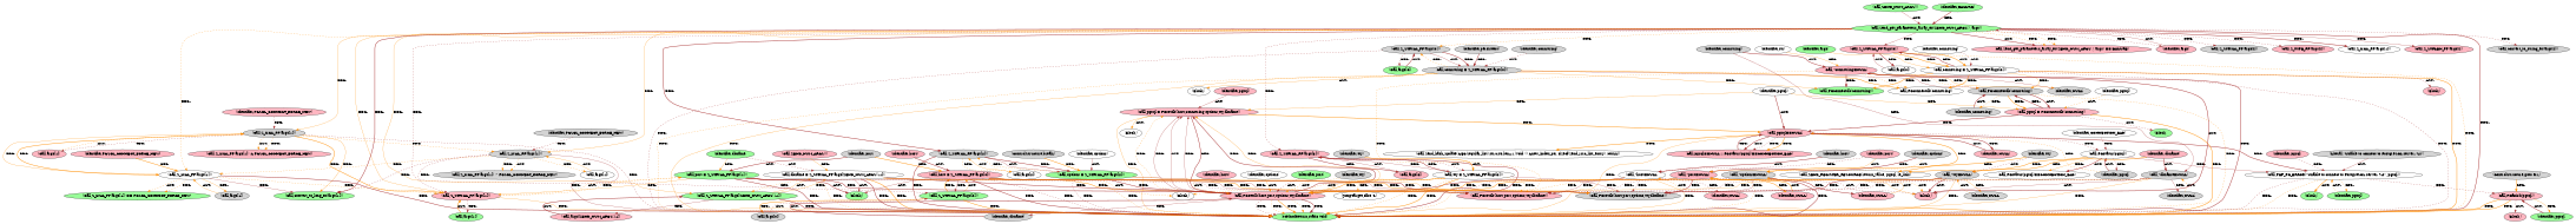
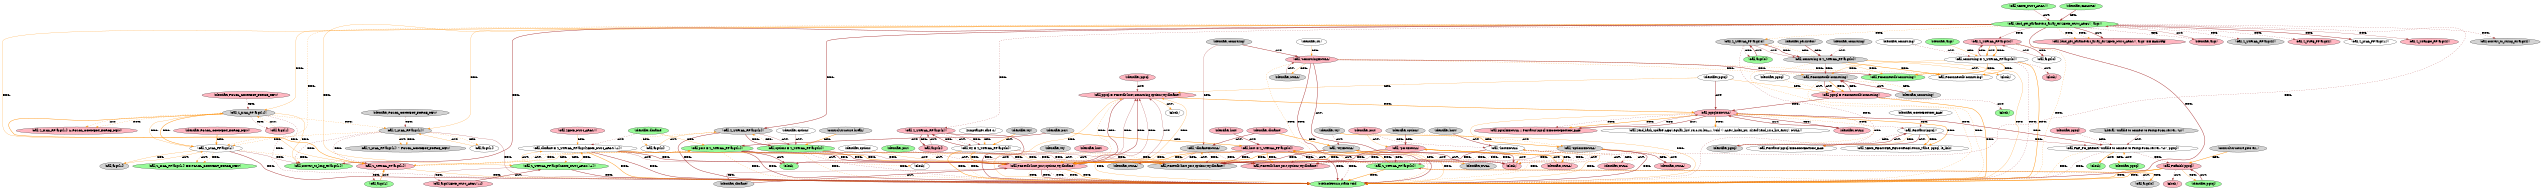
  digraph {
    node [fillcolor=lightpink style=filled]
    edge [color=brown style=bold]
    n1 [label="(Call,PQfinish(pgsql))"]
    n2 [fillcolor=palegreen label="(MethodReturn,static void)"]
    n3 [label="(Block,)"]
    n4 [fillcolor=palegreen label="(Identifier,pgsql)"]
    n5 [fillcolor=white label="(Call,PHP_PQ_ERROR(\"Unable to connect to PostgreSQL server: %s\", pgsql))"]
    n6 [fillcolor=palegreen label="(Identifier,pgsql)"]
    n7 [fillcolor=palegreen label="(Block,)"]
    n8 [label="(Call,pgsql==NULL)"]
    n9 [fillcolor=white label="(Call,PQstatus(pgsql))"]
    n10 [fillcolor=white label="(Call,zend_hash_update(&EG(regular_list),str.c,str.len+1,(void *) &new_index_ptr, sizeof(zend_rsrc_list_entry), NULL))"]
    n11 [fillcolor=white label="(Call,ZEND_REGISTER_RESOURCE(return_value, pgsql, le_link))"]
    n12 [label="(Identifier,NULL)"]
    n13 [label="(Call,pgsql==NULL || PQstatus(pgsql)==CONNECTION_BAD)"]
    n14 [fillcolor=lightgrey label="(Identifier,pgsql)"]
    n15 [fillcolor=white label="(Call,PQstatus(pgsql)==CONNECTION_BAD)"]
    n16 [label="(Call,pgsql = PQsetdb(host,connstring,options,tty,dbname))"]
    n17 [label="(Call,PQsetdb(host,port,options,tty,dbname))"]
    n18 [fillcolor=white label="(Block,)"]
    n19 [fillcolor=lightgrey label="(Identifier,dbname)"]
    n20 [fillcolor=white label="(Call,*host=NULL)"]
    n21 [label="(Block,)"]
    n22 [label="(Call,PQsetdb(host,port,options,tty,dbname))"]
    n23 [label="(Identifier,NULL)"]
    n24 [fillcolor=lightgrey label="(Call,PQsetdb(host,port,options,tty,dbname))"]
    n25 [label="(Call,host = Z_STRVAL_PP(args[0]))"]
    n26 [fillcolor=palegreen label="(Call,Z_STRVAL_PP(args[0]))"]
    n27 [fillcolor=palegreen label="(Block,)"]
    n28 [fillcolor=lightgrey label="(Call,args[0])"]
    n29 [fillcolor=palegreen label="(Call,zend_get_parameters_array_ex(ZEND_NUM_ARGS(), args))"]
    n30 [label="(Call,Z_STRVAL_PP(args[1]))"]
    n31 [fillcolor=lightgrey label="(Call,Z_LVAL_PP(args[1]))"]
    n32 [fillcolor=white label="(Call,Z_LVAL_PP(args[1]))"]
    n33 [fillcolor=lightgrey label="(Call,Z_LVAL_PP(args[1]))"]
    n34 [fillcolor=lightgrey label="(Call,Z_STRVAL_PP(args[2]))"]
    n35 [label="(Call,Z_STRVAL_PP(args[3]))"]
    n36 [fillcolor=palegreen label="(Call,Z_STRVAL_PP(args[ZEND_NUM_ARGS()-1]))"]
    n37 [fillcolor=lightgrey label="(Call,Z_STRVAL_PP(args[0]))"]
    n38 [label="(Call,Z_STRVAL_PP(args[0]))"]
    n39 [label="(Call,zend_get_parameters_array_ex(ZEND_NUM_ARGS(), args) == FAILURE)"]
    n40 [label="(Identifier,args)"]
    n41 [fillcolor=lightgrey label="(Call,Z_STRVAL_PP(args[i]))"]
    n42 [label="(Call,Z_TYPE_PP(args[i]))"]
    n43 [fillcolor=white label="(Call,Z_LVAL_PP(args[1]))"]
    n44 [label="(Call,Z_STRLEN_PP(args[i]))"]
    n45 [fillcolor=palegreen label="(Call,convert_to_long_ex(args[1]))"]
    n46 [fillcolor=lightgrey label="(Call,convert_to_string_ex(args[i]))"]
    n47 [fillcolor=palegreen label="(Call,port = Z_STRVAL_PP(args[1]))"]
    n48 [fillcolor=palegreen label="(Call,args[1])"]
    n49 [label="(Call,args[1])"]
    n50 [label="(Call,Z_LVAL_PP(args[1]) & PGSQL_CONNECT_FORCE_NEW)"]
    n51 [fillcolor=lightgrey label="(Call,args[1])"]
    n52 [fillcolor=palegreen label="(Call,Z_LVAL_PP(args[1]) == PGSQL_CONNECT_FORCE_NEW)"]
    n53 [fillcolor=lightgrey label="(Call,Z_LVAL_PP(args[1]) ^ PGSQL_CONNECT_FORCE_NEW)"]
    n54 [fillcolor=white label="(Call,args[1])"]
    n55 [fillcolor=palegreen label="(Call,options = Z_STRVAL_PP(args[2]))"]
    n56 [fillcolor=white label="(Call,args[2])"]
    n57 [fillcolor=white label="(Call,tty = Z_STRVAL_PP(args[3]))"]
    n58 [label="(Call,args[3])"]
    n59 [fillcolor=white label="(Call,dbname = Z_STRVAL_PP(args[ZEND_NUM_ARGS()-1]))"]
    n60 [label="(Call,args[ZEND_NUM_ARGS()-1])"]
    n61 [fillcolor=lightgrey label="(Call,connstring = Z_STRVAL_PP(args[0]))"]
    n62 [fillcolor=palegreen label="(Call,args[0])"]
    n63 [fillcolor=white label="(Call,connstring = Z_STRVAL_PP(args[0]))"]
    n64 [fillcolor=white label="(Call,args[0])"]
    n65 [label="(Call,*port=NULL)"]
    n66 [label="(Identifier,NULL)"]
    n67 [fillcolor=white label="(Block,)"]
    n68 [fillcolor=lightgrey label="(Call,*options=NULL)"]
    n69 [label="(Identifier,NULL)"]
    n70 [fillcolor=lightgrey label="(Call,*tty=NULL)"]
    n71 [fillcolor=lightgrey label="(Identifier,NULL)"]
    n72 [fillcolor=lightgrey label="(Call,*dbname=NULL)"]
    n73 [fillcolor=lightgrey label="(Identifier,NULL)"]
    n74 [label="(Call,pgsql = PQconnectdb(connstring))"]
    n75 [fillcolor=lightgrey label="(Call,PQconnectdb(connstring))"]
    n76 [fillcolor=palegreen label="(Block,)"]
    n77 [fillcolor=lightgrey label="(Identifier,connstring)"]
    n78 [fillcolor=white label="(Block,)"]
    n79 [fillcolor=white label="(Call,PQconnectdb(connstring))"]
    n80 [fillcolor=palegreen label="(Call,PQconnectdb(connstring))"]
    n81 [label="(Block,)"]
    n82 [label="(Call,*connstring=NULL)"]
    n83 [fillcolor=lightgrey label="(Identifier,NULL)"]
    n84 [fillcolor=lightgrey label="(ControlStructure,break;)"]
    n85 [label="(Call,ZEND_NUM_ARGS())"]
    n86 [fillcolor=lightgrey label="(Identifier,host)"]
    n87 [fillcolor=lightgrey label="(Identifier,tty)"]
    n88 [label="(Identifier,PGSQL_CONNECT_FORCE_NEW)"]
    n89 [label="(Identifier,host)"]
    n90 [fillcolor=palegreen label="(Call,ZEND_NUM_ARGS())"]
    n91 [fillcolor=lightgrey label="(Identifier,connstring)"]
    n92 [fillcolor=lightgrey label="(Identifier,PGSQL_CONNECT_FORCE_NEW)"]
    n93 [fillcolor=white label="(Identifier,str)"]
    n94 [fillcolor=lightgrey label="(Identifier,tty)"]
    n95 [fillcolor=palegreen label="(Identifier,FAILURE)"]
    n96 [fillcolor=lightgrey label="(ControlStructure,goto err;)"]
    n97 [fillcolor=lightgrey label="(Identifier,port)"]
    n98 [fillcolor=lightgrey label="(Identifier,persistent)"]
    n99 [fillcolor=white label="(Identifier,pgsql)"]
    n100 [fillcolor=white label="(Identifier,options)"]
    n101 [label="(Identifier,PGSQL_CONNECT_FORCE_NEW)"]
    n102 [label="(Identifier,host)"]
    n103 [fillcolor=lightgrey label="(Identifier,options)"]
    n104 [fillcolor=white label="(JumpTarget,case 4:)"]
    n105 [fillcolor=white label="(Identifier,options)"]
    n106 [label="(Identifier,port)"]
    n107 [fillcolor=white label="(Identifier,pgsql)"]
    n108 [label="(Identifier,pgsql)"]
    n109 [fillcolor=palegreen label="(Identifier,dbname)"]
    n110 [fillcolor=white label="(Identifier,connstring)"]
    n111 [fillcolor=palegreen label="(Identifier,port)"]
    n112 [fillcolor=lightgrey label="(Identifier,tty)"]
    n113 [label="(Identifier,dbname)"]
    n114 [fillcolor=white label="(Identifier,CONNECTION_BAD)"]
    n115 [fillcolor=palegreen label="(Identifier,args)"]
    n116 [fillcolor=lightgrey label="(Identifier,connstring)"]
    n117 [label="(Identifier,pgsql)"]
    n118 [fillcolor=lightgrey label="(Literal,\"Unable to connect to PostgreSQL server: %s\")"]
    n1 -> n2 [color=darkorange label="DDG: "]
    n1 -> n2 [color=darkorange label="DDG: "]
    n1 -> n3 [label="AST: " style=dashed]
    n1 -> n4 [color=darkorange label="CFG: " style=solid]
    n4 -> n1 [label="AST: "]
    n5 -> n1 [label="DDG: " style=dashed]
    n5 -> n2 [color=darkorange label="DDG: " style=dashed]
    n5 -> n2 [label="DDG: " style=dashed]
    n5 -> n6 [color=darkorange label="CFG: " style=dashed]
    n5 -> n7 [color=darkorange label="AST: "]
    n6 -> n5 [color=darkorange label="AST: " style=dashed]
    n8 -> n2 [color=darkorange label="DDG: " style=solid]
    n8 -> n5 [label="DDG: "]
    n8 -> n9 [label="DDG: " style=dashed]
    n8 -> n10 [color=darkorange label="DDG: "]
    n8 -> n11 [color=darkorange label="DDG: "]
    n8 -> n12 [label="CFG: "]
    n8 -> n13 [label="AST: "]
    n8 -> n13 [label="DDG: " style=dashed]
    n8 -> n13 [color=darkorange label="DDG: "]
    n9 -> n5 [label="DDG: " style=solid]
    n9 -> n11 [color=darkorange label="DDG: "]
    n9 -> n14 [label="CFG: " style=dashed]
    n9 -> n15 [label="AST: "]
    n9 -> n15 [color=darkorange label="DDG: " style=solid]
    n12 -> n8 [label="AST: "]
-   n13 -> n8 [label="CFG: "]
+   n13 -> n8 [label="CFG: " style=solid]
    n14 -> n8 [color=darkorange label="CFG: " style=dashed]
    n14 -> n9 [label="AST: "]
    n16 -> n2 [color=darkorange label="DDG: " style=solid]
    n16 -> n8 [color=darkorange label="DDG: "]
    n16 -> n17 [label="CFG: "]
    n16 -> n18 [color=darkorange label="AST: " style=solid]
    n17 -> n2 [color=darkorange label="DDG: " style=dashed]
    n17 -> n2 [label="DDG: "]
    n17 -> n2 [label="DDG: " style=dashed]
    n17 -> n2 [color=darkorange label="DDG: " style=dashed]
    n17 -> n2 [color=darkorange label="DDG: "]
    n17 -> n16 [label="AST: " style=solid]
    n17 -> n16 [label="DDG: " style=solid]
    n17 -> n16 [color=darkorange label="DDG: " style=dashed]
    n17 -> n16 [label="DDG: " style=solid]
    n17 -> n16 [label="DDG: "]
    n17 -> n16 [color=darkorange label="DDG: " style=solid]
    n17 -> n19 [label="CFG: " style=solid]
    n19 -> n17 [label="AST: "]
    n20 -> n2 [color=darkorange label="DDG: " style=solid]
    n20 -> n17 [label="DDG: "]
    n20 -> n21 [label="AST: " style=dashed]
    n20 -> n22 [color=darkorange label="DDG: " style=dashed]
    n20 -> n23 [label="CFG: " style=dashed]
    n20 -> n24 [label="DDG: " style=dashed]
    n23 -> n20 [color=darkorange label="AST: " style=dashed]
    n25 -> n2 [label="DDG: " style=dashed]
    n25 -> n2 [label="DDG: "]
    n25 -> n17 [color=darkorange label="DDG: "]
    n25 -> n22 [color=darkorange label="DDG: "]
    n25 -> n24 [label="DDG: "]
    n25 -> n26 [label="CFG: " style=solid]
    n25 -> n27 [label="AST: " style=solid]
    n26 -> n2 [color=darkorange label="DDG: "]
    n26 -> n25 [color=darkorange label="AST: " style=solid]
    n26 -> n25 [color=darkorange label="DDG: "]
    n26 -> n28 [color=darkorange label="CFG: "]
    n28 -> n26 [label="AST: " style=dashed]
    n29 -> n2 [label="DDG: "]
    n29 -> n26 [label="DDG: " style=dashed]
    n29 -> n30 [color=darkorange label="DDG: " style=solid]
    n29 -> n31 [color=darkorange label="DDG: " style=solid]
    n29 -> n32 [color=darkorange label="DDG: " style=dashed]
    n29 -> n33 [color=darkorange label="DDG: " style=solid]
    n29 -> n34 [label="DDG: "]
    n29 -> n35 [label="DDG: " style=dashed]
    n29 -> n36 [color=darkorange label="DDG: " style=solid]
    n29 -> n37 [color=darkorange label="DDG: " style=dashed]
    n29 -> n38 [label="DDG: " style=solid]
    n29 -> n39 [label="AST: "]
    n29 -> n39 [color=darkorange label="DDG: " style=dashed]
    n29 -> n39 [color=darkorange label="DDG: " style=dashed]
    n29 -> n40 [label="CFG: " style=dashed]
    n29 -> n41 [label="DDG: " style=dashed]
    n29 -> n42 [label="DDG: " style=dashed]
    n29 -> n43 [label="DDG: "]
    n29 -> n44 [label="DDG: " style=solid]
    n29 -> n45 [label="DDG: "]
    n29 -> n46 [label="DDG: " style=dashed]
    n30 -> n2 [color=darkorange label="DDG: " style=solid]
    n30 -> n47 [color=darkorange label="AST: " style=dashed]
    n30 -> n47 [color=darkorange label="DDG: " style=dashed]
    n30 -> n48 [label="CFG: " style=dashed]
    n31 -> n2 [label="DDG: " style=dashed]
    n31 -> n30 [color=darkorange label="DDG: "]
    n31 -> n32 [color=darkorange label="DDG: "]
    n31 -> n33 [color=darkorange label="DDG: " style=dashed]
    n31 -> n45 [color=darkorange label="DDG: " style=solid]
    n31 -> n49 [label="CFG: " style=dashed]
    n31 -> n50 [color=darkorange label="AST: " style=dashed]
    n31 -> n50 [color=darkorange label="DDG: " style=dashed]
    n32 -> n2 [label="DDG: "]
    n32 -> n30 [color=darkorange label="DDG: " style=dashed]
    n32 -> n31 [color=darkorange label="DDG: " style=solid]
    n32 -> n45 [label="DDG: " style=solid]
    n32 -> n51 [color=darkorange label="CFG: " style=solid]
    n32 -> n52 [color=darkorange label="AST: " style=dashed]
    n32 -> n52 [color=darkorange label="DDG: " style=dashed]
    n33 -> n2 [label="DDG: " style=solid]
    n33 -> n30 [label="DDG: " style=dashed]
    n33 -> n32 [color=darkorange label="DDG: " style=dashed]
    n33 -> n45 [label="DDG: " style=dashed]
    n33 -> n53 [color=darkorange label="AST: " style=dashed]
    n33 -> n53 [color=darkorange label="DDG: " style=dashed]
    n33 -> n54 [color=darkorange label="CFG: " style=dashed]
    n34 -> n2 [label="DDG: "]
    n34 -> n55 [label="AST: " style=solid]
    n34 -> n55 [label="DDG: "]
    n34 -> n56 [color=darkorange label="CFG: " style=dashed]
    n35 -> n2 [label="DDG: "]
    n35 -> n57 [label="AST: " style=dashed]
    n35 -> n57 [label="DDG: " style=solid]
    n35 -> n58 [label="CFG: "]
    n36 -> n2 [label="DDG: "]
    n36 -> n59 [color=darkorange label="AST: " style=solid]
    n36 -> n59 [color=darkorange label="DDG: " style=solid]
    n36 -> n60 [label="CFG: " style=solid]
    n37 -> n2 [label="DDG: " style=dashed]
    n37 -> n61 [label="AST: " style=solid]
    n37 -> n61 [label="DDG: "]
    n37 -> n62 [label="CFG: " style=dashed]
    n38 -> n2 [color=darkorange label="DDG: " style=dashed]
    n38 -> n63 [color=darkorange label="AST: "]
    n38 -> n63 [color=darkorange label="DDG: "]
    n38 -> n64 [label="CFG: "]
    n40 -> n29 [label="AST: " style=solid]
    n47 -> n2 [label="DDG: "]
    n47 -> n2 [color=darkorange label="DDG: " style=dashed]
    n47 -> n17 [label="DDG: "]
    n47 -> n22 [label="DDG: " style=dashed]
    n47 -> n24 [label="DDG: " style=solid]
    n47 -> n27 [label="AST: "]
    n47 -> n30 [color=darkorange label="CFG: " style=solid]
    n48 -> n30 [color=darkorange label="AST: "]
    n49 -> n31 [color=darkorange label="AST: " style=dashed]
    n51 -> n32 [color=darkorange label="AST: " style=solid]
    n54 -> n33 [color=darkorange label="AST: " style=solid]
    n55 -> n2 [label="DDG: " style=dashed]
    n55 -> n2 [color=darkorange label="DDG: " style=dashed]
    n55 -> n17 [label="DDG: "]
    n55 -> n22 [label="DDG: " style=solid]
    n55 -> n24 [color=darkorange label="DDG: " style=solid]
    n55 -> n34 [color=darkorange label="CFG: " style=dashed]
    n55 -> n67 [color=darkorange label="AST: " style=dashed]
    n56 -> n34 [color=darkorange label="AST: " style=solid]
    n57 -> n2 [color=darkorange label="DDG: " style=dashed]
    n57 -> n2 [color=darkorange label="DDG: "]
    n57 -> n17 [color=darkorange label="DDG: "]
    n57 -> n22 [color=darkorange label="DDG: " style=dashed]
    n57 -> n24 [label="DDG: " style=solid]
    n57 -> n35 [label="CFG: "]
    n57 -> n67 [color=darkorange label="AST: " style=dashed]
    n58 -> n35 [label="AST: " style=solid]
    n59 -> n2 [color=darkorange label="DDG: "]
    n59 -> n2 [label="DDG: "]
    n59 -> n17 [label="DDG: "]
    n59 -> n22 [label="DDG: " style=solid]
    n59 -> n24 [color=darkorange label="DDG: "]
    n59 -> n27 [label="AST: " style=solid]
    n59 -> n36 [color=darkorange label="CFG: " style=dashed]
    n60 -> n36 [label="AST: "]
    n61 -> n2 [color=darkorange label="DDG: " style=dashed]
    n61 -> n2 [color=darkorange label="DDG: " style=solid]
    n61 -> n37 [color=darkorange label="CFG: " style=dashed]
    n61 -> n75 [label="DDG: " style=solid]
    n61 -> n78 [color=darkorange label="AST: " style=solid]
    n61 -> n79 [color=darkorange label="DDG: "]
    n61 -> n80 [color=darkorange label="DDG: " style=solid]
    n62 -> n37 [label="AST: "]
    n63 -> n2 [color=darkorange label="DDG: "]
    n63 -> n2 [label="DDG: " style=dashed]
    n63 -> n38 [label="CFG: "]
    n63 -> n75 [color=darkorange label="DDG: " style=solid]
    n63 -> n79 [color=darkorange label="DDG: "]
    n63 -> n80 [color=darkorange label="DDG: "]
    n63 -> n81 [label="AST: " style=dashed]
    n64 -> n38 [label="AST: " style=solid]
    n65 -> n2 [color=darkorange label="DDG: " style=dashed]
    n65 -> n17 [color=darkorange label="DDG: "]
    n65 -> n21 [color=darkorange label="AST: " style=solid]
    n65 -> n22 [label="DDG: " style=solid]
    n65 -> n24 [label="DDG: "]
    n65 -> n66 [color=darkorange label="CFG: "]
    n66 -> n65 [color=darkorange label="AST: "]
    n68 -> n2 [label="DDG: "]
    n68 -> n17 [label="DDG: " style=dashed]
    n68 -> n21 [color=darkorange label="AST: " style=dashed]
    n68 -> n22 [label="DDG: " style=dashed]
    n68 -> n24 [label="DDG: " style=solid]
    n68 -> n69 [label="CFG: "]
    n69 -> n68 [color=darkorange label="AST: " style=solid]
    n70 -> n2 [color=darkorange label="DDG: " style=solid]
    n70 -> n17 [color=darkorange label="DDG: "]
    n70 -> n21 [label="AST: "]
    n70 -> n22 [label="DDG: " style=dashed]
    n70 -> n24 [label="DDG: "]
    n70 -> n71 [color=darkorange label="CFG: " style=solid]
    n71 -> n70 [color=darkorange label="AST: " style=dashed]
    n72 -> n2 [color=darkorange label="DDG: " style=solid]
    n72 -> n17 [color=darkorange label="DDG: " style=solid]
    n72 -> n21 [label="AST: " style=solid]
    n72 -> n22 [label="DDG: " style=dashed]
    n72 -> n24 [label="DDG: " style=dashed]
    n72 -> n73 [label="CFG: " style=solid]
    n73 -> n72 [color=darkorange label="AST: " style=dashed]
    n74 -> n2 [color=darkorange label="DDG: "]
    n74 -> n8 [label="DDG: "]
    n74 -> n75 [label="CFG: "]
    n74 -> n76 [label="AST: " style=dashed]
    n75 -> n2 [color=darkorange label="DDG: " style=dashed]
    n75 -> n74 [label="AST: "]
    n75 -> n74 [color=darkorange label="DDG: "]
    n75 -> n77 [color=darkorange label="CFG: " style=dashed]
    n77 -> n75 [label="AST: "]
    n82 -> n2 [color=darkorange label="DDG: " style=dashed]
    n82 -> n2 [label="DDG: "]
    n82 -> n21 [label="AST: "]
    n82 -> n75 [color=darkorange label="DDG: " style=dashed]
    n82 -> n79 [color=darkorange label="DDG: " style=dashed]
    n82 -> n80 [label="DDG: "]
    n82 -> n83 [color=darkorange label="CFG: " style=solid]
    n83 -> n82 [label="AST: " style=solid]
    n84 -> n55 [color=darkorange label="CFG: "]
    n85 -> n59 [color=darkorange label="CFG: " style=solid]
    n86 -> n20 [label="AST: "]
    n87 -> n57 [color=darkorange label="AST: "]
    n88 -> n32 [color=darkorange label="CFG: "]
    n89 -> n17 [color=darkorange label="AST: " style=dashed]
    n90 -> n29 [label="AST: " style=solid]
    n91 -> n72 [label="CFG: " style=solid]
    n91 -> n82 [label="AST: "]
    n92 -> n33 [label="CFG: " style=dashed]
    n93 -> n82 [color=darkorange label="CFG: " style=solid]
    n94 -> n68 [color=darkorange label="CFG: "]
    n94 -> n70 [label="AST: " style=dashed]
    n95 -> n29 [label="CFG: "]
    n96 -> n1 [color=darkorange label="CFG: "]
    n97 -> n25 [color=darkorange label="CFG: "]
    n97 -> n47 [label="AST: "]
    n98 -> n61 [label="CFG: "]
    n99 -> n74 [color=darkorange label="AST: " style=dashed]
    n100 -> n17 [color=darkorange label="AST: " style=solid]
    n101 -> n31 [label="CFG: " style=dashed]
    n102 -> n25 [label="AST: "]
    n103 -> n65 [label="CFG: "]
    n103 -> n68 [color=darkorange label="AST: " style=dashed]
-   n57 -> n104 [color=darkorange label="CFG: " style=dashed]
+   n104 -> n57 [color=darkorange label="CFG: " style=dashed]
    n105 -> n55 [label="AST: " style=solid]
    n106 -> n20 [label="CFG: " style=dashed]
    n106 -> n65 [color=darkorange label="AST: " style=solid]
    n107 -> n8 [label="AST: "]
    n107 -> n16 [color=darkorange label="CFG: " style=solid]
    n107 -> n74 [color=darkorange label="CFG: " style=solid]
    n108 -> n16 [label="AST: " style=solid]
    n109 -> n47 [color=darkorange label="CFG: " style=solid]
    n109 -> n59 [label="AST: " style=dashed]
    n110 -> n63 [label="AST: " style=dashed]
    n111 -> n17 [label="AST: " style=dashed]
    n112 -> n17 [color=darkorange label="AST: " style=dashed]
    n113 -> n70 [color=darkorange label="CFG: "]
    n113 -> n72 [label="AST: "]
    n114 -> n9 [label="CFG: " style=dashed]
    n115 -> n63 [color=darkorange label="CFG: " style=solid]
    n116 -> n61 [label="AST: " style=dashed]
    n117 -> n5 [label="CFG: " style=dashed]
    n118 -> n5 [label="AST: " style=solid]
  }
